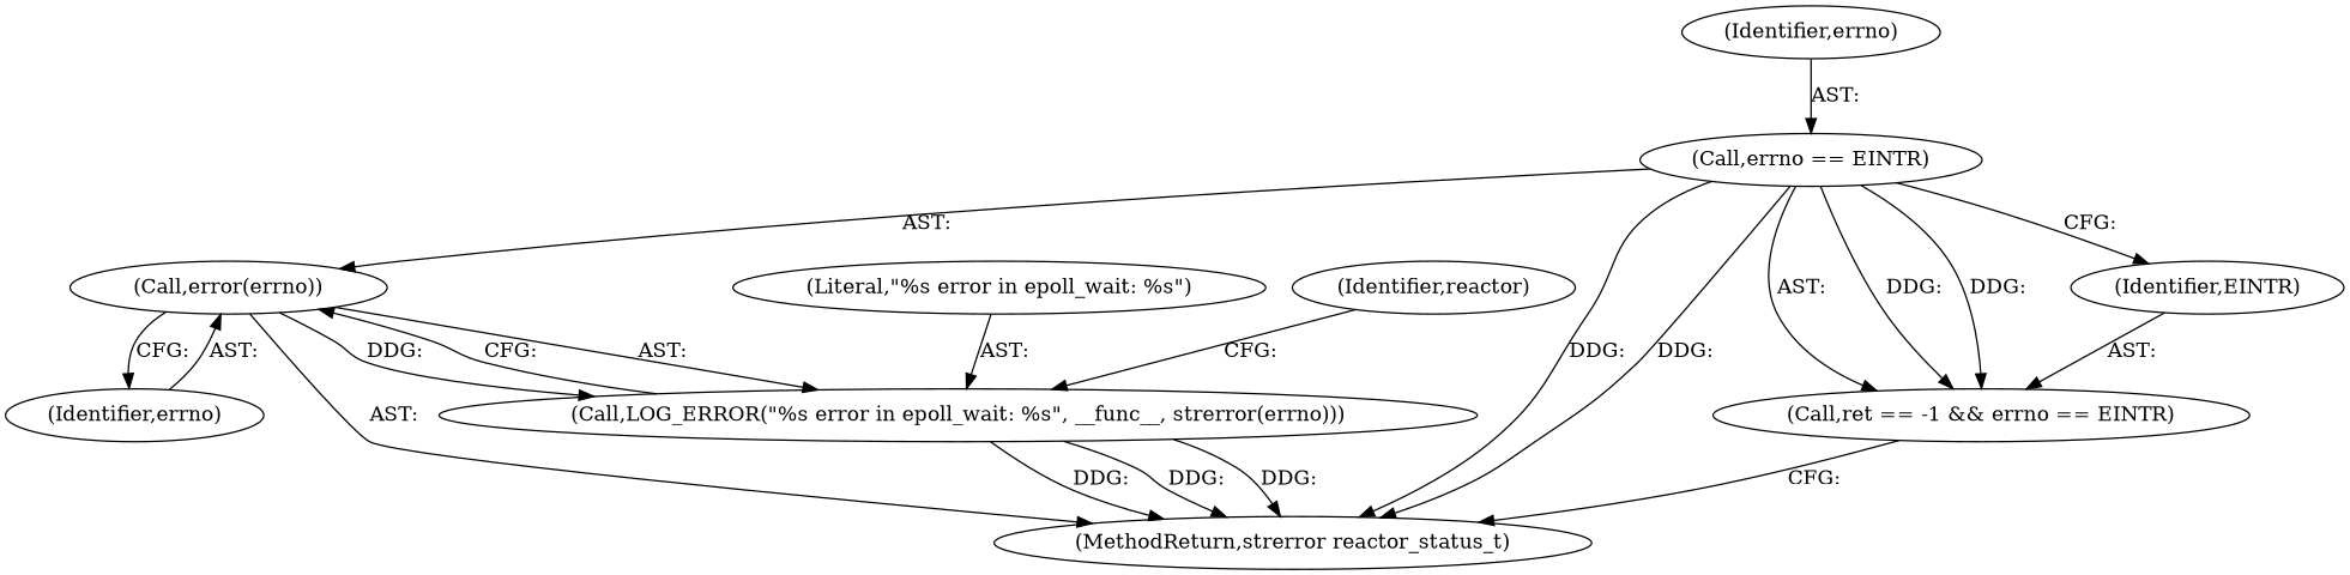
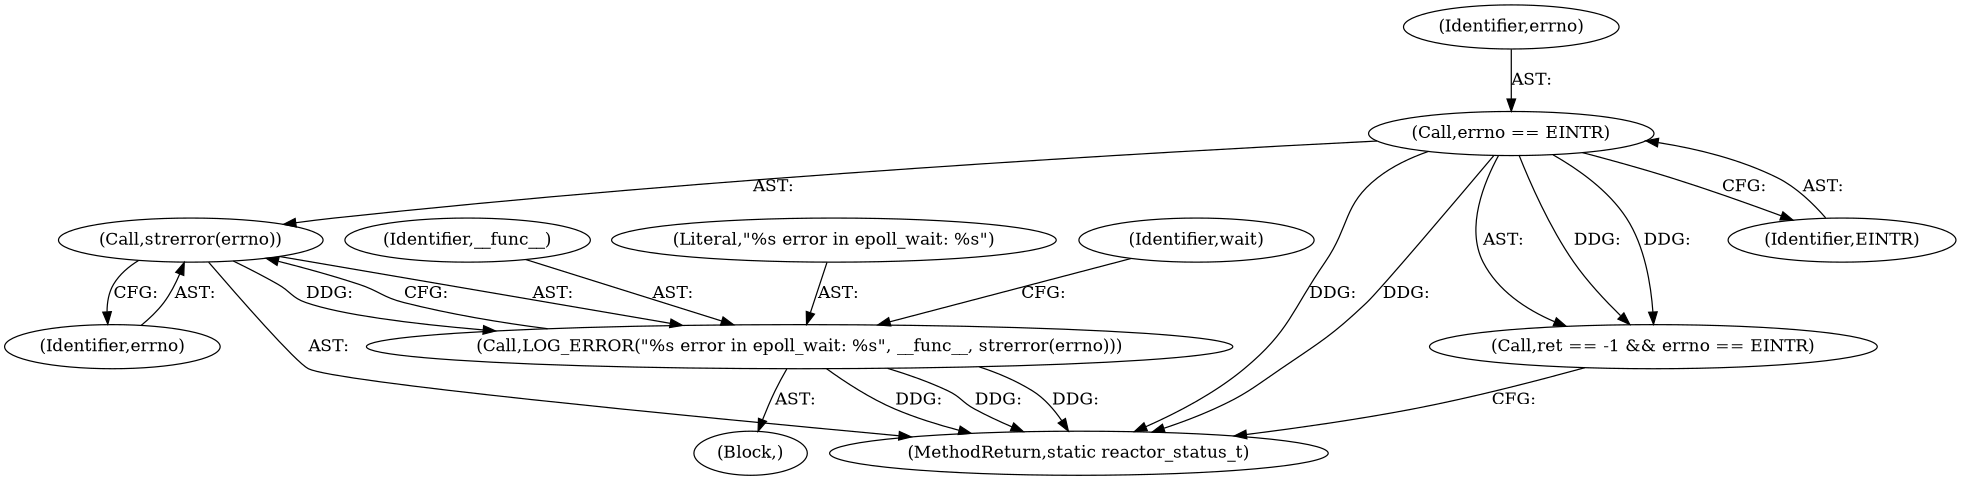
  digraph {
-   n1 [label="(Call,error(errno))"]
+   n1 [label="(Call,strerror(errno))"]
    n2 [label="(Call,LOG_ERROR(\"%s error in epoll_wait: %s\", __func__, strerror(errno)))"]
-   n3 [label="(MethodReturn,strerror reactor_status_t)"]
+   n3 [label="(MethodReturn,static reactor_status_t)"]
    n4 [label="(Identifier,errno)"]
+   n5 [label="(Block,)"]
    n6 [label="(Call,errno == EINTR)"]
    n7 [label="(Identifier,EINTR)"]
    n8 [label="(Call,ret == -1 && errno == EINTR)"]
-   n9 [label="(Identifier,reactor)"]
+   n9 [label="(Identifier,wait)"]
    n10 [label="(Identifier,errno)"]
+   n11 [label="(Identifier,__func__)"]
    n12 [label="(Literal,\"%s error in epoll_wait: %s\")"]
    n1 -> n2 [label="AST: "]
    n1 -> n2 [label="DDG: "]
    n1 -> n3 [label="AST: "]
    n1 -> n4 [label="CFG: "]
    n2 -> n1 [label="CFG: "]
    n2 -> n3 [label="DDG: "]
    n2 -> n3 [label="DDG: "]
    n2 -> n3 [label="DDG: "]
+   n2 -> n5 [label="AST: "]
    n4 -> n1 [label="AST: "]
    n6 -> n1 [label="AST: "]
    n6 -> n3 [label="DDG: "]
    n6 -> n3 [label="DDG: "]
    n6 -> n7 [label="CFG: "]
    n6 -> n8 [label="AST: "]
    n6 -> n8 [label="DDG: "]
    n6 -> n8 [label="DDG: "]
-   n7 -> n8 [label="AST: "]
+   n7 -> n6 [label="AST: "]
    n8 -> n3 [label="CFG: "]
    n9 -> n2 [label="CFG: "]
    n10 -> n6 [label="AST: "]
+   n11 -> n2 [label="AST: "]
    n12 -> n2 [label="AST: "]
  }
